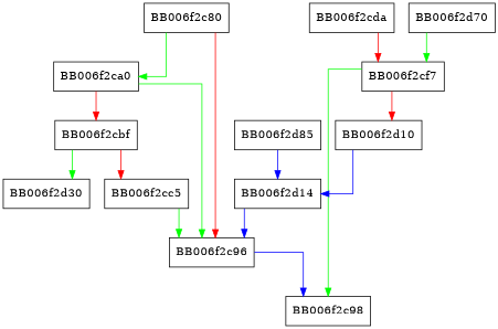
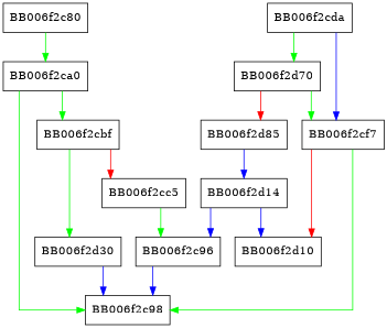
  digraph {
    splines=ortho
    node [shape=box]
    edge [color=green]
    BB006f2c80
    BB006f2ca0
    BB006f2c96
    BB006f2cbf
    BB006f2c98
    BB006f2d30
    BB006f2cc5
    BB006f2cda
    BB006f2d70
    BB006f2cf7
    BB006f2d85
    BB006f2d10
    BB006f2d14
    BB006f2c80 -> BB006f2ca0
-   BB006f2c80 -> BB006f2c96 [color=red]
-   BB006f2ca0 -> BB006f2c96
-   BB006f2ca0 -> BB006f2cbf [color=red]
+   BB006f2ca0 -> BB006f2c98
+   BB006f2ca0 -> BB006f2cbf
    BB006f2c96 -> BB006f2c98 [color=blue]
    BB006f2cbf -> BB006f2d30
    BB006f2cbf -> BB006f2cc5 [color=red]
+   BB006f2d30 -> BB006f2c98 [color=blue]
    BB006f2cc5 -> BB006f2c96
-   BB006f2cda -> BB006f2cf7 [color=red]
+   BB006f2cda -> BB006f2d70
+   BB006f2cda -> BB006f2cf7 [color=blue]
    BB006f2d70 -> BB006f2cf7
+   BB006f2d70 -> BB006f2d85 [color=red]
    BB006f2cf7 -> BB006f2c98
    BB006f2cf7 -> BB006f2d10 [color=red]
    BB006f2d85 -> BB006f2d14 [color=blue]
-   BB006f2d10 -> BB006f2d14 [color=blue]
+   BB006f2d14 -> BB006f2d10 [color=blue]
    BB006f2d14 -> BB006f2c96 [color=blue]
  }
